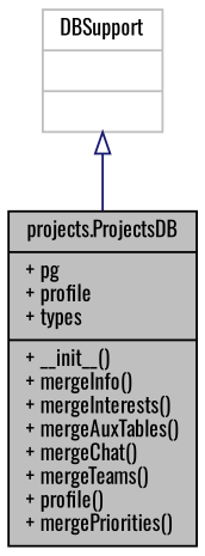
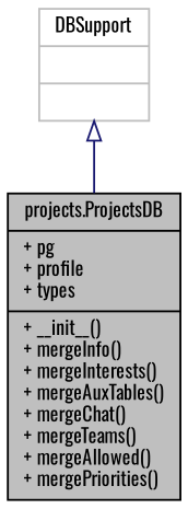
  digraph {
    fontname=Oswald
    node [fontname=Oswald fontsize=10 shape=record style=filled]
-   n1 [color=black fillcolor=grey75 fontcolor=black height=0.2 label="{projects.ProjectsDB\n|+ pg\l+ profile\l+ types\l|+ __init__()\l+ mergeInfo()\l+ mergeInterests()\l+ mergeAuxTables()\l+ mergeChat()\l+ mergeTeams()\l+ profile()\l+ mergePriorities()\l}" width=0.4]
+   n1 [color=black fillcolor=grey75 fontcolor=black height=0.2 label="{projects.ProjectsDB\n|+ pg\l+ profile\l+ types\l|+ __init__()\l+ mergeInfo()\l+ mergeInterests()\l+ mergeAuxTables()\l+ mergeChat()\l+ mergeTeams()\l+ mergeAllowed()\l+ mergePriorities()\l}" width=0.4]
    n2 [color=grey75 fillcolor=white height=0.2 label="{DBSupport\n||}" width=0.4]
    n2 -> n1 [arrowtail=onormal color=midnightblue dir=back fontname=Oswald fontsize=10 labelfontname=Helvetica labelfontsize=10 style=solid]
  }
